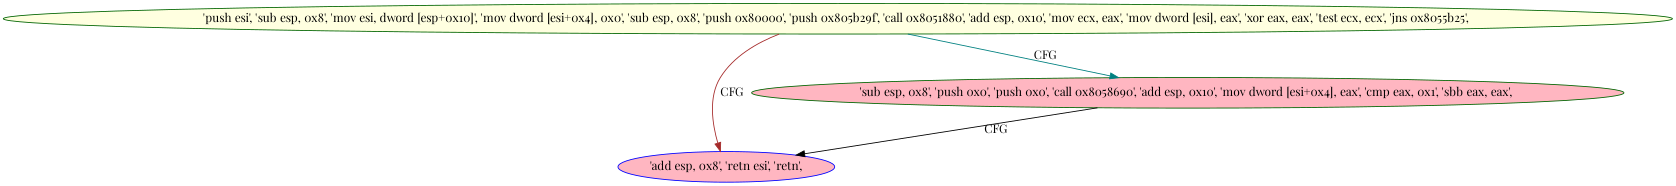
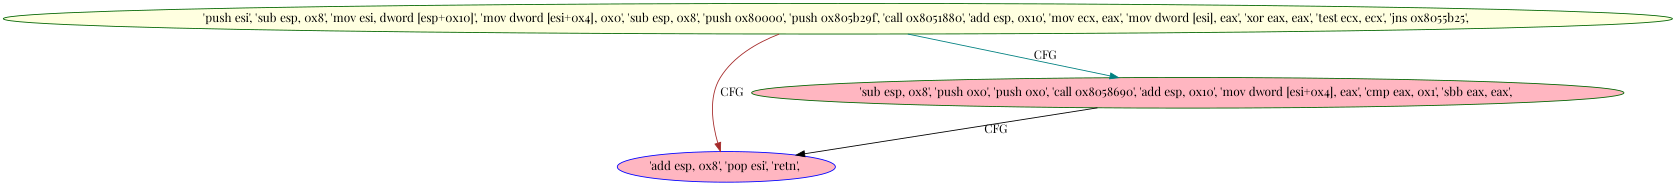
  digraph {
    fontname="Playfair Display"
    node [style=filled fillcolor=lightpink color=darkgreen fontname="Playfair Display"]
    edge [fontname="Playfair Display"]
    n1 [label="'push esi', 'sub esp, 0x8', 'mov esi, dword [esp+0x10]', 'mov dword [esi+0x4], 0x0', 'sub esp, 0x8', 'push 0x80000', 'push 0x805b29f', 'call 0x8051880', 'add esp, 0x10', 'mov ecx, eax', 'mov dword [esi], eax', 'xor eax, eax', 'test ecx, ecx', 'jns 0x8055b25', " fillcolor=lightyellow]
-   n2 [label="'add esp, 0x8', 'retn esi', 'retn'," color=blue]
+   n2 [label="'add esp, 0x8', 'pop esi', 'retn', " color=blue]
    n3 [label="'sub esp, 0x8', 'push 0x0', 'push 0x0', 'call 0x8058690', 'add esp, 0x10', 'mov dword [esi+0x4], eax', 'cmp eax, 0x1', 'sbb eax, eax', "]
    n1 -> n2 [label=CFG color=brown]
    n1 -> n3 [label=CFG color=teal]
    n3 -> n2 [label=CFG color=black]
  }
